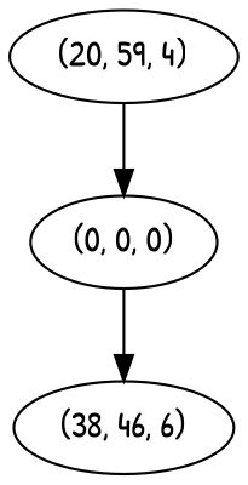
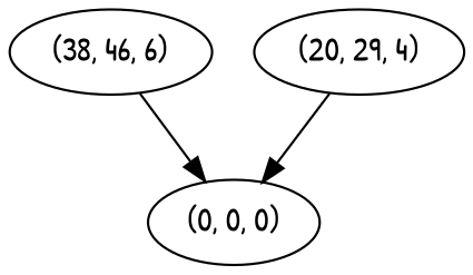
  digraph {
    fontname="Patrick Hand"
    node [fontname="Patrick Hand"]
    edge [fontname="Patrick Hand"]
    "(0, 0, 0)"
    "(38, 46, 6)"
-   "(20, 29, 4)" [label="(20, 59, 4)"]
-   "(0, 0, 0)" -> "(38, 46, 6)"
+   "(20, 29, 4)"
+   "(38, 46, 6)" -> "(0, 0, 0)"
    "(20, 29, 4)" -> "(0, 0, 0)"
  }
